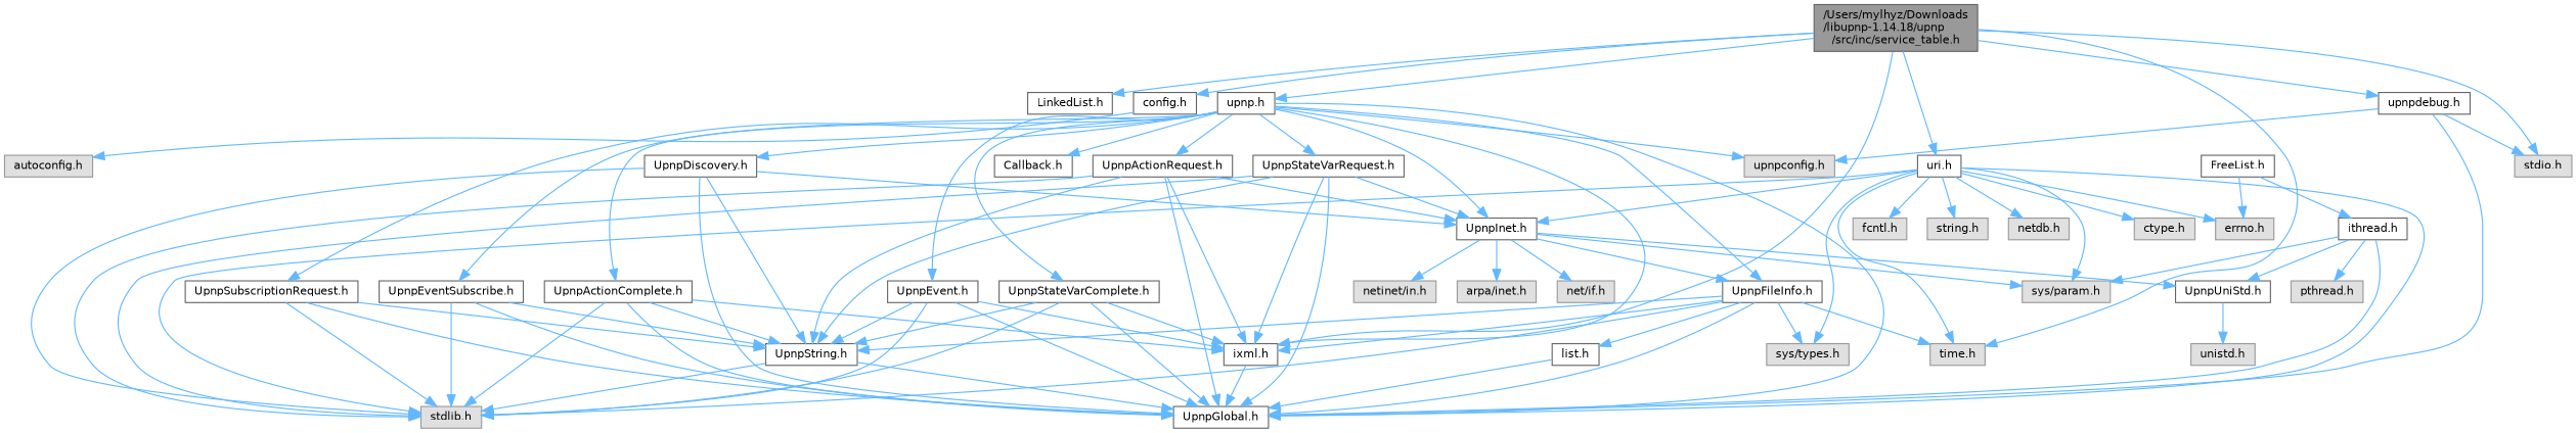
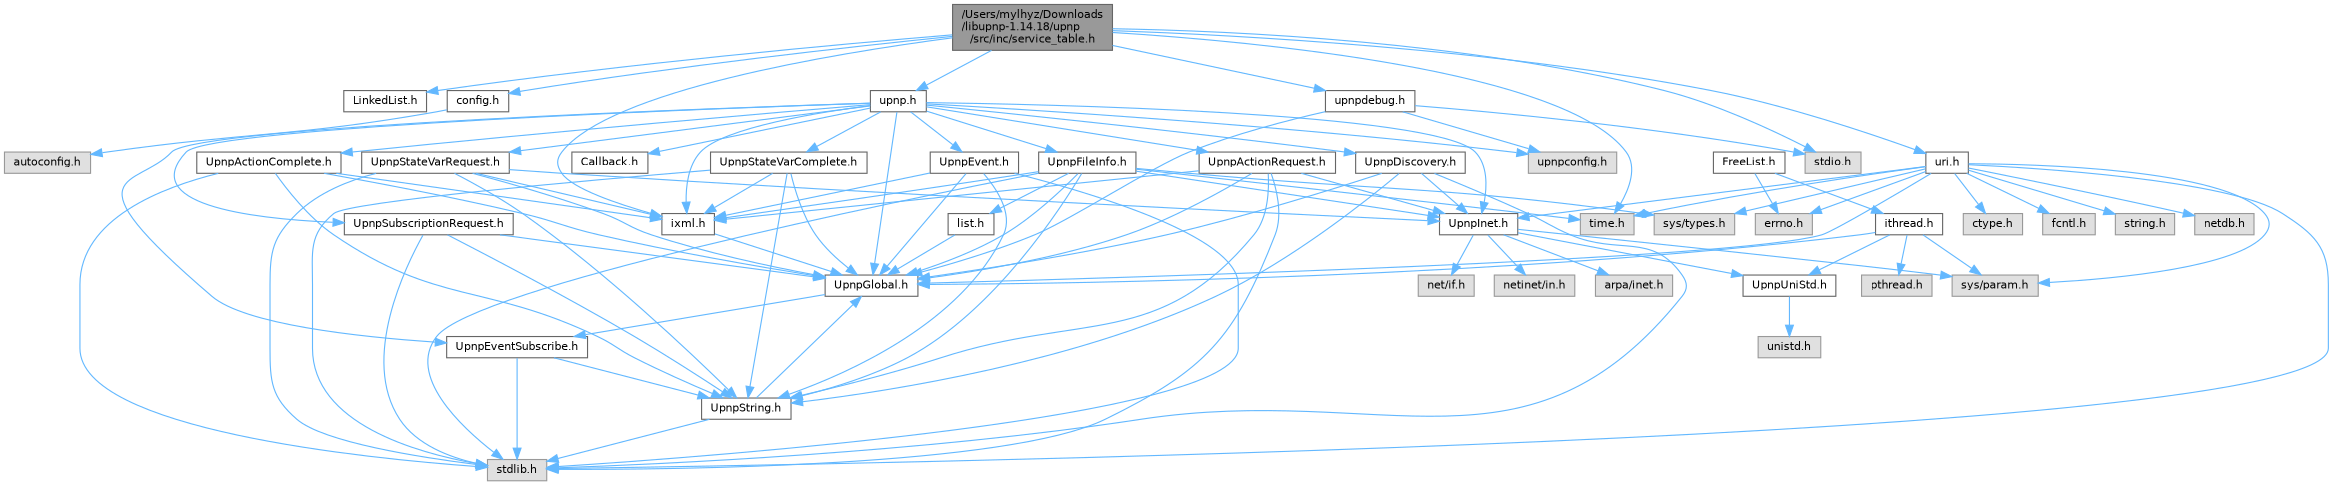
  digraph {
    node [color=grey40 fillcolor=white fontname=Helvetica fontsize=10 shape=box style=filled]
    edge [color=steelblue1 fontname=Helvetica fontsize=10 labelfontname=Helvetica labelfontsize=10 style=solid]
    n1 [color=gray40 fillcolor=grey60 fontcolor=black height=0.2 label="/Users/mylhyz/Downloads\l/libupnp-1.14.18/upnp\l/src/inc/service_table.h" width=0.4]
    n2 [height=0.2 label="LinkedList.h" width=0.4]
    n3 [height=0.2 label="config.h" width=0.4]
    n4 [height=0.2 label="ixml.h" width=0.4]
    n5 [height=0.2 label="upnp.h" width=0.4]
    n6 [color=grey60 fillcolor="#E0E0E0" height=0.2 label="time.h" width=0.4]
    n7 [height=0.2 label="upnpdebug.h" width=0.4]
    n8 [color=grey60 fillcolor="#E0E0E0" height=0.2 label="stdio.h" width=0.4]
    n9 [height=0.2 label="uri.h" width=0.4]
    n10 [color=grey60 fillcolor="#E0E0E0" height=0.2 label="autoconfig.h" width=0.4]
    n11 [height=0.2 label="UpnpGlobal.h" width=0.4]
    n12 [height=0.2 label="UpnpInet.h" width=0.4]
    n13 [color=grey60 fillcolor="#E0E0E0" height=0.2 label="upnpconfig.h" width=0.4]
    n14 [height=0.2 label="UpnpActionComplete.h" width=0.4]
    n15 [height=0.2 label="UpnpActionRequest.h" width=0.4]
    n16 [height=0.2 label="UpnpDiscovery.h" width=0.4]
    n17 [height=0.2 label="UpnpEvent.h" width=0.4]
    n18 [height=0.2 label="UpnpEventSubscribe.h" width=0.4]
    n19 [height=0.2 label="UpnpFileInfo.h" width=0.4]
    n20 [height=0.2 label="UpnpStateVarComplete.h" width=0.4]
    n21 [height=0.2 label="UpnpStateVarRequest.h" width=0.4]
    n22 [height=0.2 label="UpnpSubscriptionRequest.h" width=0.4]
    n23 [height=0.2 label="Callback.h" width=0.4]
    n24 [color=grey60 fillcolor="#E0E0E0" height=0.2 label="errno.h" width=0.4]
    n25 [color=grey60 fillcolor="#E0E0E0" height=0.2 label="sys/param.h" width=0.4]
    n26 [color=grey60 fillcolor="#E0E0E0" height=0.2 label="stdlib.h" width=0.4]
    n27 [color=grey60 fillcolor="#E0E0E0" height=0.2 label="sys/types.h" width=0.4]
    n28 [color=grey60 fillcolor="#E0E0E0" height=0.2 label="ctype.h" width=0.4]
    n29 [color=grey60 fillcolor="#E0E0E0" height=0.2 label="fcntl.h" width=0.4]
    n30 [color=grey60 fillcolor="#E0E0E0" height=0.2 label="string.h" width=0.4]
    n31 [color=grey60 fillcolor="#E0E0E0" height=0.2 label="netdb.h" width=0.4]
    n32 [height=0.2 label="FreeList.h" width=0.4]
    n33 [height=0.2 label="ithread.h" width=0.4]
    n34 [height=0.2 label="UpnpUniStd.h" width=0.4]
    n35 [color=grey60 fillcolor="#E0E0E0" height=0.2 label="pthread.h" width=0.4]
    n36 [color=grey60 fillcolor="#E0E0E0" height=0.2 label="unistd.h" width=0.4]
    n37 [color=grey60 fillcolor="#E0E0E0" height=0.2 label="arpa/inet.h" width=0.4]
    n38 [color=grey60 fillcolor="#E0E0E0" height=0.2 label="net/if.h" width=0.4]
    n39 [color=grey60 fillcolor="#E0E0E0" height=0.2 label="netinet/in.h" width=0.4]
    n40 [height=0.2 label="UpnpString.h" width=0.4]
    n41 [height=0.2 label="list.h" width=0.4]
    n1 -> n2
    n1 -> n3
    n1 -> n4
    n1 -> n5
    n1 -> n6
    n1 -> n7
    n1 -> n8
    n1 -> n9
    n3 -> n10
    n4 -> n11
    n5 -> n4
    n5 -> n11
    n5 -> n12
    n5 -> n13
    n5 -> n14
    n5 -> n15
    n5 -> n16
    n5 -> n17
    n5 -> n18
    n5 -> n19
    n5 -> n20
    n5 -> n21
    n5 -> n22
    n5 -> n23
    n7 -> n8
    n7 -> n11
    n7 -> n13
    n9 -> n6
    n9 -> n11
    n9 -> n12
    n9 -> n24
    n9 -> n25
    n9 -> n26
    n9 -> n27
    n9 -> n28
    n9 -> n29
    n9 -> n30
    n9 -> n31
    n12 -> n25
    n12 -> n34
    n12 -> n37
    n12 -> n38
    n12 -> n39
    n14 -> n4
    n14 -> n11
    n14 -> n26
    n14 -> n40
    n15 -> n4
    n15 -> n11
    n15 -> n12
    n15 -> n26
    n15 -> n40
    n16 -> n11
    n16 -> n12
    n16 -> n26
    n16 -> n40
    n17 -> n4
    n17 -> n11
    n17 -> n26
    n17 -> n40
-   n18 -> n11
+   n11 -> n18
    n18 -> n26
    n18 -> n40
    n19 -> n4
    n19 -> n6
    n19 -> n11
-   n12 -> n19
+   n19 -> n12
    n19 -> n26
    n19 -> n27
    n19 -> n40
    n19 -> n41
    n20 -> n4
    n20 -> n11
    n20 -> n26
    n20 -> n40
    n21 -> n4
    n21 -> n11
    n21 -> n12
    n21 -> n26
    n21 -> n40
    n22 -> n11
    n22 -> n26
    n22 -> n40
    n32 -> n24
    n32 -> n33
    n33 -> n11
    n33 -> n25
    n33 -> n34
    n33 -> n35
    n34 -> n36
    n40 -> n11
    n40 -> n26
    n41 -> n11
  }
